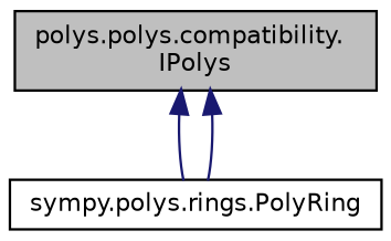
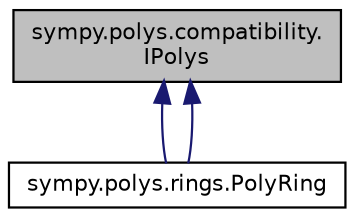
  digraph {
    node [color=black fontname=Helvetica fontsize=10 shape=record style=filled]
    edge [color=midnightblue dir=back fontname=Helvetica fontsize=10 labelfontname=Helvetica labelfontsize=10 style=solid]
-   n1 [fillcolor=grey75 fontcolor=black height=0.2 label="polys.polys.compatibility.\lIPolys" width=0.4]
+   n1 [fillcolor=grey75 fontcolor=black height=0.2 label="sympy.polys.compatibility.\lIPolys" width=0.4]
    n2 [fillcolor=white height=0.2 label="sympy.polys.rings.PolyRing" width=0.4]
    n1 -> n2
    n1 -> n2
  }
